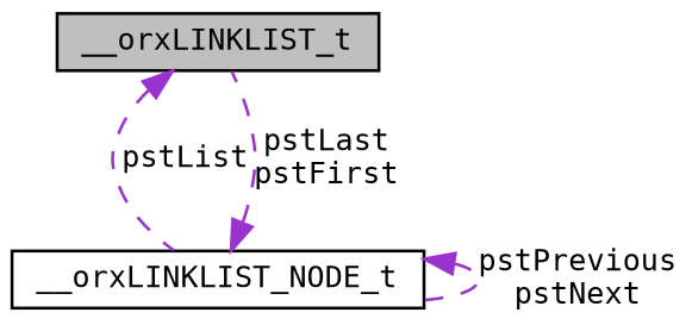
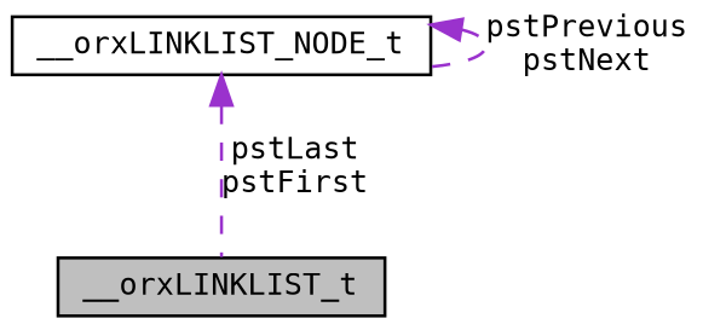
  digraph {
    fontname="DejaVu Sans Mono"
    node [color=black fontname="DejaVu Sans Mono" fontsize=10 shape=record]
    edge [color=darkorchid3 dir=back fontname="DejaVu Sans Mono" fontsize=10 labelfontname=FreeSans labelfontsize=10 style=dashed]
    n1 [fillcolor=grey75 fontcolor=black height=0.2 label=__orxLINKLIST_t style=filled width=0.4]
    n2 [height=0.2 label=__orxLINKLIST_NODE_t width=0.4]
-   n1 -> n2 [label=pstList]
    n2 -> n1 [label="pstLast\npstFirst"]
    n2 -> n2 [label="pstPrevious\npstNext"]
  }
